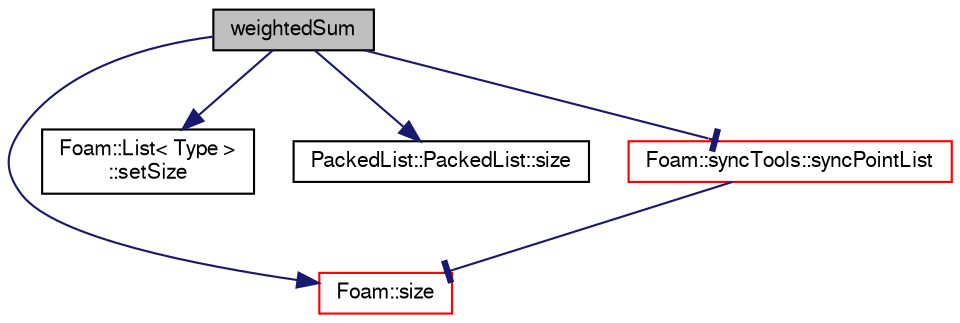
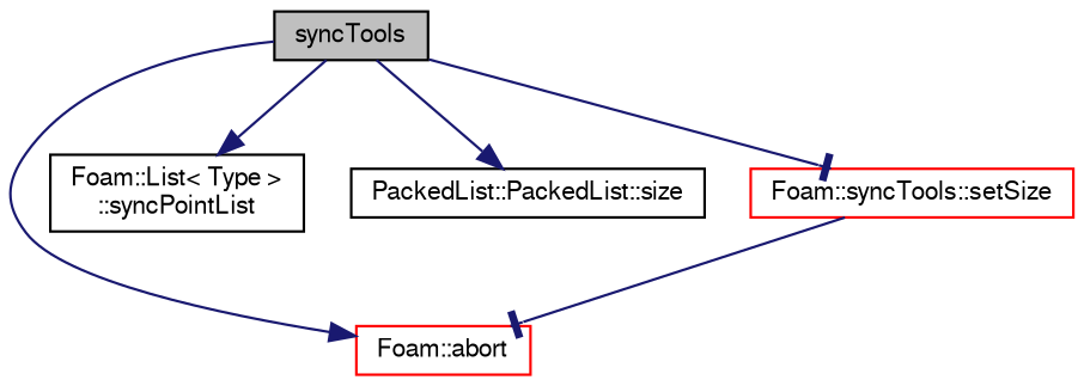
  digraph {
    rankdir=TB
    node [color=black fontname=FreeSans fontsize=10 shape=record]
    edge [arrowhead=normal color=midnightblue fontname=FreeSans fontsize=10 labelfontname=FreeSans labelfontsize=10 style=solid]
-   n1 [fillcolor=grey75 fontcolor=black height=0.2 label=weightedSum style=filled width=0.4]
-   n2 [color=red height=0.2 label="Foam::size" width=0.4]
-   n3 [height=0.2 label="Foam::List\< Type \>\l::setSize" width=0.4]
+   n1 [fillcolor=grey75 fontcolor=black height=0.2 label=syncTools style=filled width=0.4]
+   n2 [color=red height=0.2 label="Foam::abort" width=0.4]
+   n3 [height=0.2 label="Foam::List\< Type \>\l::syncPointList" width=0.4]
    n4 [height=0.2 label="PackedList::PackedList::size" width=0.4]
-   n5 [color=red height=0.2 label="Foam::syncTools::syncPointList" width=0.4]
+   n5 [color=red height=0.2 label="Foam::syncTools::setSize" width=0.4]
    n1 -> n2
    n1 -> n3
    n1 -> n4
    n1 -> n5 [arrowhead=tee]
    n5 -> n2 [arrowhead=tee]
  }
